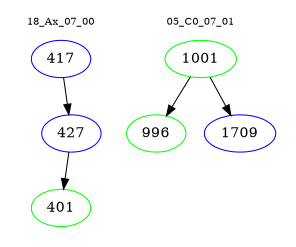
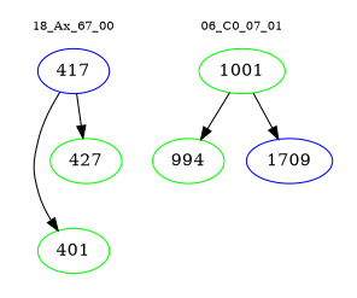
  digraph {
    node [color=blue]
    edge [color=black]
    n1 [label=417]
    n2 [color=green label=401]
-   n3 [label=427]
+   n3 [color=green label=427]
    n4 [color=green label=1001]
-   n5 [color=green label=996]
+   n5 [color=green label=994]
    n6 [label=1709]
    subgraph cluster_1 {
      color=white
      fontsize=10
-     label="18_Ax_07_00"
+     label="18_Ax_67_00"
      n1
      n2
      n3
    }
    subgraph cluster_2 {
      color=white
      fontsize=10
-     label="05_C0_07_01"
+     label="06_C0_07_01"
      n4
      n5
      n6
    }
-   n3 -> n2
+   n1 -> n2
    n1 -> n3
    n4 -> n5
    n4 -> n6
  }
